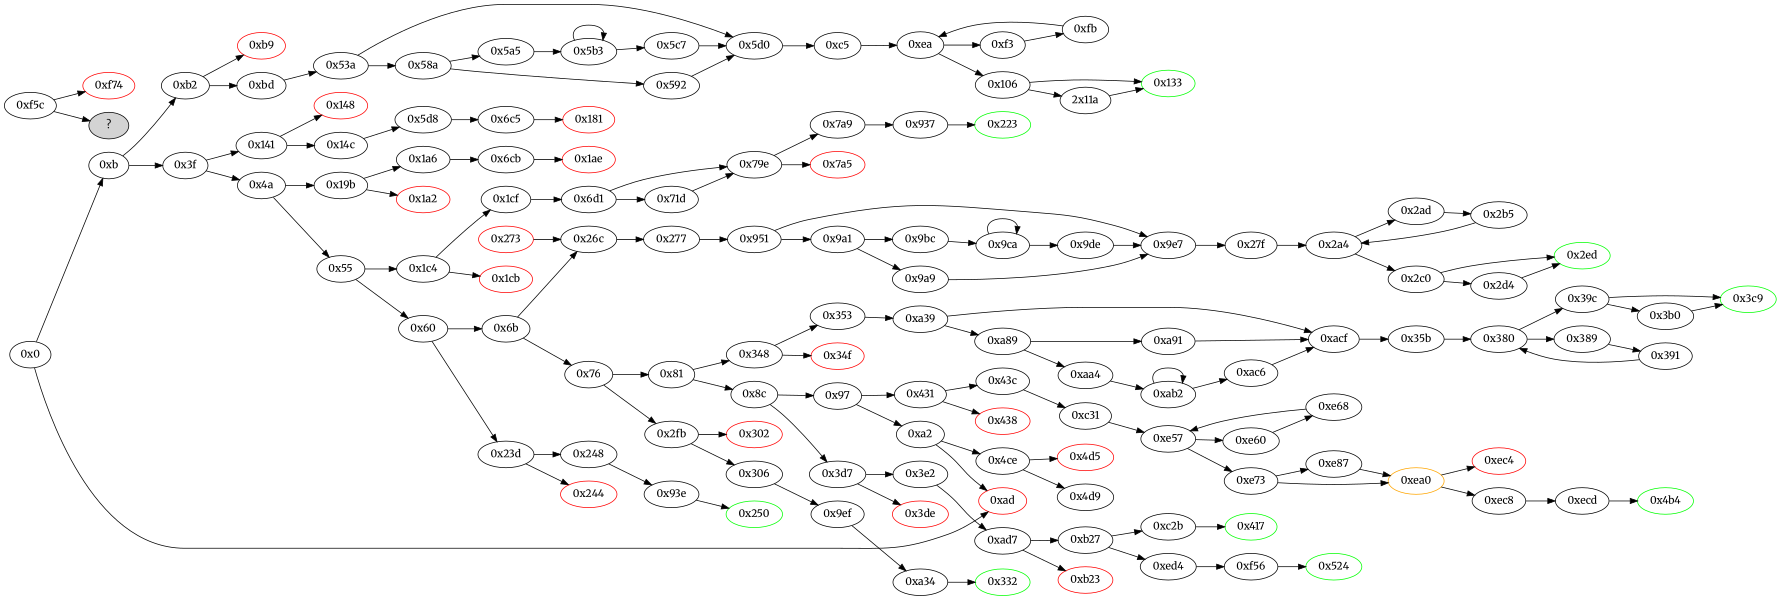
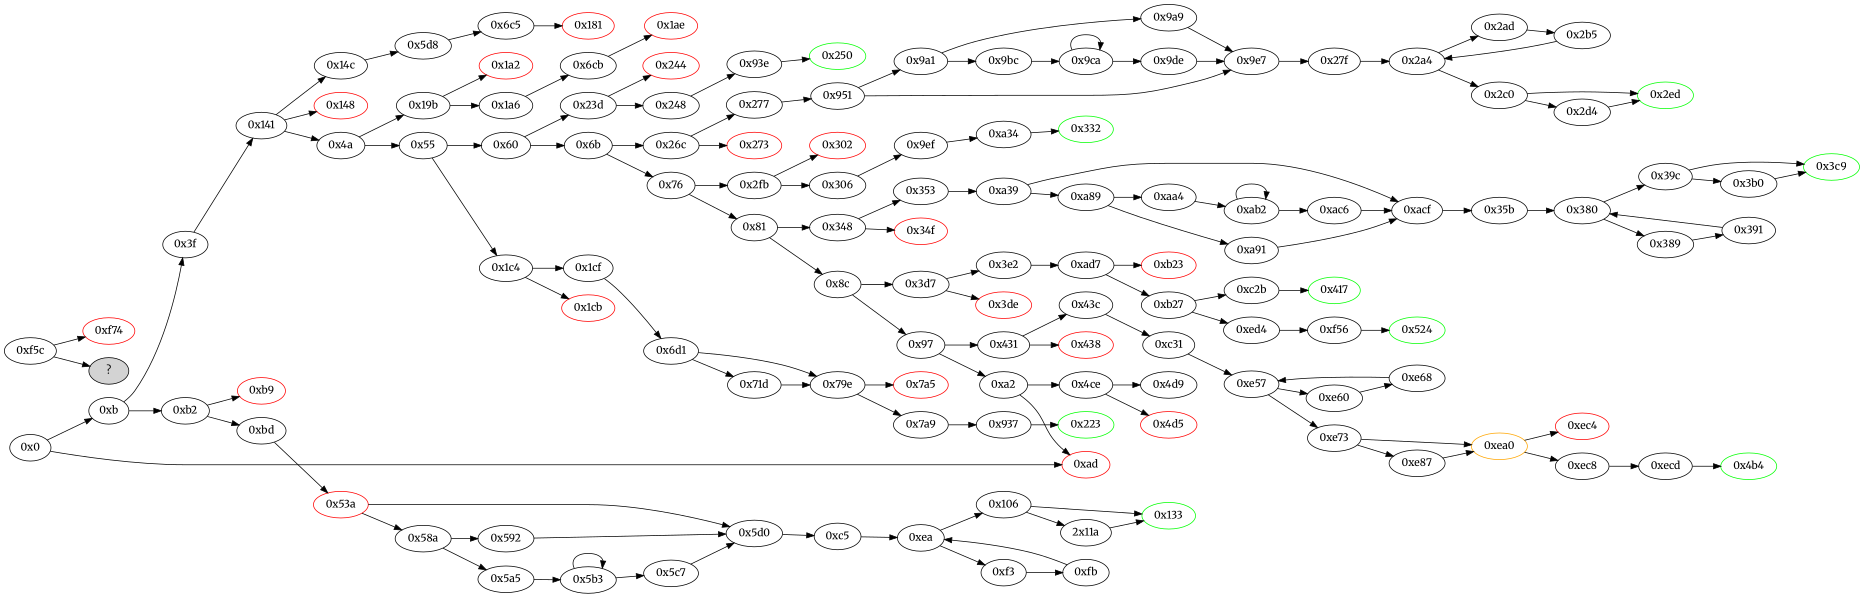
  digraph {
    fontname=Merriweather
    rankdir=LR
    node [fillcolor=white fontname=Merriweather style=filled]
    edge [fontname=Merriweather]
    "0x5c7"
    "0x5d0"
    "0xc5"
    "0x4d5" [color=red]
    "0x4ce"
    "0x4d9"
    "0x181" [color=red]
    "0x6c5"
    "0x81"
    "0x348"
    "0x8c"
    "0x353"
    "0x34f" [color=red]
    "0x97"
    "0x3d7"
    "0x524" [color=green]
    "0x0"
    "0xb"
    "0xad" [color=red]
    "0x3f"
    "0xb2"
    "0x1ae" [color=red]
    "0x951"
    "0x9a1"
    "0x9e7"
    "0x9a9"
    "0x9bc"
    "0x27f"
    "0x6cb"
    "0x55"
    "0x60"
    "0x1c4"
    "0x23d"
    "0x6b"
    "0x1cf"
    "0x1cb" [color=red]
-   "0x53a"
+   "0x53a" [color=red]
    "0x58a"
    "0x5a5"
    "0x592"
    "0xec8"
    "0xecd"
    "0x4b4" [color=green]
    "0x5d8"
    "0xec4" [color=red]
    "0x1a2" [color=red]
    "0x248"
    "0x244" [color=red]
    "0x76"
    "0x26c"
    "0x389"
    "0x391"
    "0x380"
    "0x5b3"
    "0x9ca"
    "0x438" [color=red]
    "0x6d1"
    "0x71d"
    "0x79e"
    "0x431"
    "0xa2"
    "0x43c"
    "0xc31"
    "0xe57"
    "0xe73"
    "0xe60"
    "0x7a9"
    "0x937"
    "0x223" [color=green]
    "0x4a"
    "0x141"
    "0xbd"
    "0xb9" [color=red]
    "0xab2"
    "0xac6"
    "0xacf"
    "0xa91"
    "0x35b"
    "0xe87"
    "0xea0" [color=orange]
    "0x19b"
    "0x14c"
    "0x148" [color=red]
    "0xa39"
    "0xa89"
    "0x1a6"
    "0xea"
    "0x2fb"
    "0x302" [color=red]
    "0x306"
    "0x93e"
    "0x250" [color=green]
    "0xe68"
    "0x3c9" [color=green]
    "0x39c"
    "0x3b0"
    "0x3de" [color=red]
    "0x273" [color=red]
    "0x133" [color=green]
    "0xf3"
    "0x106"
    "0xfb"
    n103 [label="2x11a"]
    "0x2a4"
    "0x2ad"
    "0x2c0"
    "0x7a5" [color=red]
    "0x332" [color=green]
    "0xa34"
    "0xb27"
    "0xc2b"
    "0xed4"
    "0x417" [color=green]
    "0x9de"
    "0xf56"
    "0xaa4"
    "0x9ef"
    "0x2b5"
    "0x2ed" [color=green]
    "0x2d4"
    "0xb23" [color=red]
    "0xf74" [color=red]
    "0xf5c"
    "?" [fillcolor=""]
    "0x277"
    "0xad7"
    "0x3e2"
    "0x5c7" -> "0x5d0"
    "0x5d0" -> "0xc5"
    "0xc5" -> "0xea"
    "0x4ce" -> "0x4d5"
    "0x4ce" -> "0x4d9"
    "0x6c5" -> "0x181"
    "0x81" -> "0x348"
    "0x81" -> "0x8c"
    "0x348" -> "0x353"
    "0x348" -> "0x34f"
    "0x8c" -> "0x97"
    "0x8c" -> "0x3d7"
    "0x353" -> "0xa39"
    "0x97" -> "0x431"
    "0x97" -> "0xa2"
    "0x3d7" -> "0x3de"
    "0x3d7" -> "0x3e2"
    "0x0" -> "0xb"
    "0x0" -> "0xad"
    "0xb" -> "0x3f"
    "0xb" -> "0xb2"
-   "0x3f" -> "0x4a"
+   "0x141" -> "0x4a"
    "0x3f" -> "0x141"
    "0xb2" -> "0xbd"
    "0xb2" -> "0xb9"
    "0x951" -> "0x9a1"
    "0x951" -> "0x9e7"
    "0x9a1" -> "0x9a9"
    "0x9a1" -> "0x9bc"
    "0x9e7" -> "0x27f"
    "0x9a9" -> "0x9e7"
    "0x9bc" -> "0x9ca"
    "0x27f" -> "0x2a4"
    "0x6cb" -> "0x1ae"
    "0x55" -> "0x60"
    "0x55" -> "0x1c4"
    "0x60" -> "0x23d"
    "0x60" -> "0x6b"
    "0x1c4" -> "0x1cf"
    "0x1c4" -> "0x1cb"
    "0x23d" -> "0x248"
    "0x23d" -> "0x244"
    "0x6b" -> "0x76"
    "0x6b" -> "0x26c"
    "0x1cf" -> "0x6d1"
    "0x53a" -> "0x5d0"
    "0x53a" -> "0x58a"
    "0x58a" -> "0x5a5"
    "0x58a" -> "0x592"
    "0x5a5" -> "0x5b3"
    "0x592" -> "0x5d0"
    "0xec8" -> "0xecd"
    "0xecd" -> "0x4b4"
    "0x5d8" -> "0x6c5"
    "0x248" -> "0x93e"
    "0x76" -> "0x81"
    "0x76" -> "0x2fb"
-   "0x273" -> "0x26c"
+   "0x26c" -> "0x273"
    "0x26c" -> "0x277"
    "0x389" -> "0x391"
    "0x391" -> "0x380"
    "0x380" -> "0x389"
    "0x380" -> "0x39c"
    "0x5b3" -> "0x5c7"
    "0x5b3" -> "0x5b3"
    "0x9ca" -> "0x9ca"
    "0x9ca" -> "0x9de"
    "0x6d1" -> "0x71d"
    "0x6d1" -> "0x79e"
    "0x71d" -> "0x79e"
    "0x79e" -> "0x7a9"
    "0x79e" -> "0x7a5"
    "0x431" -> "0x438"
    "0x431" -> "0x43c"
    "0xa2" -> "0x4ce"
    "0xa2" -> "0xad"
    "0x43c" -> "0xc31"
    "0xc31" -> "0xe57"
    "0xe57" -> "0xe73"
    "0xe57" -> "0xe60"
    "0xe73" -> "0xe87"
    "0xe73" -> "0xea0"
    "0xe60" -> "0xe68"
    "0x7a9" -> "0x937"
    "0x937" -> "0x223"
    "0x4a" -> "0x55"
    "0x4a" -> "0x19b"
    "0x141" -> "0x14c"
    "0x141" -> "0x148"
    "0xbd" -> "0x53a"
    "0xab2" -> "0xab2"
    "0xab2" -> "0xac6"
    "0xac6" -> "0xacf"
    "0xacf" -> "0x35b"
    "0xa91" -> "0xacf"
    "0x35b" -> "0x380"
    "0xe87" -> "0xea0"
    "0xea0" -> "0xec8"
    "0xea0" -> "0xec4"
    "0x19b" -> "0x1a2"
    "0x19b" -> "0x1a6"
    "0x14c" -> "0x5d8"
    "0xa39" -> "0xacf"
    "0xa39" -> "0xa89"
    "0xa89" -> "0xa91"
    "0xa89" -> "0xaa4"
    "0x1a6" -> "0x6cb"
    "0xea" -> "0xf3"
    "0xea" -> "0x106"
    "0x2fb" -> "0x302"
    "0x2fb" -> "0x306"
    "0x306" -> "0x9ef"
    "0x93e" -> "0x250"
    "0xe68" -> "0xe57"
    "0x39c" -> "0x3c9"
    "0x39c" -> "0x3b0"
    "0x3b0" -> "0x3c9"
    "0xf3" -> "0xfb"
    "0x106" -> "0x133"
    "0x106" -> n103
    "0xfb" -> "0xea"
    n103 -> "0x133"
    "0x2a4" -> "0x2ad"
    "0x2a4" -> "0x2c0"
    "0x2ad" -> "0x2b5"
    "0x2c0" -> "0x2ed"
    "0x2c0" -> "0x2d4"
    "0xa34" -> "0x332"
    "0xb27" -> "0xc2b"
    "0xb27" -> "0xed4"
    "0xc2b" -> "0x417"
    "0xed4" -> "0xf56"
    "0x9de" -> "0x9e7"
    "0xf56" -> "0x524"
    "0xaa4" -> "0xab2"
    "0x9ef" -> "0xa34"
    "0x2b5" -> "0x2a4"
    "0x2d4" -> "0x2ed"
    "0xf5c" -> "0xf74"
    "0xf5c" -> "?"
    "0x277" -> "0x951"
    "0xad7" -> "0xb27"
    "0xad7" -> "0xb23"
    "0x3e2" -> "0xad7"
  }
